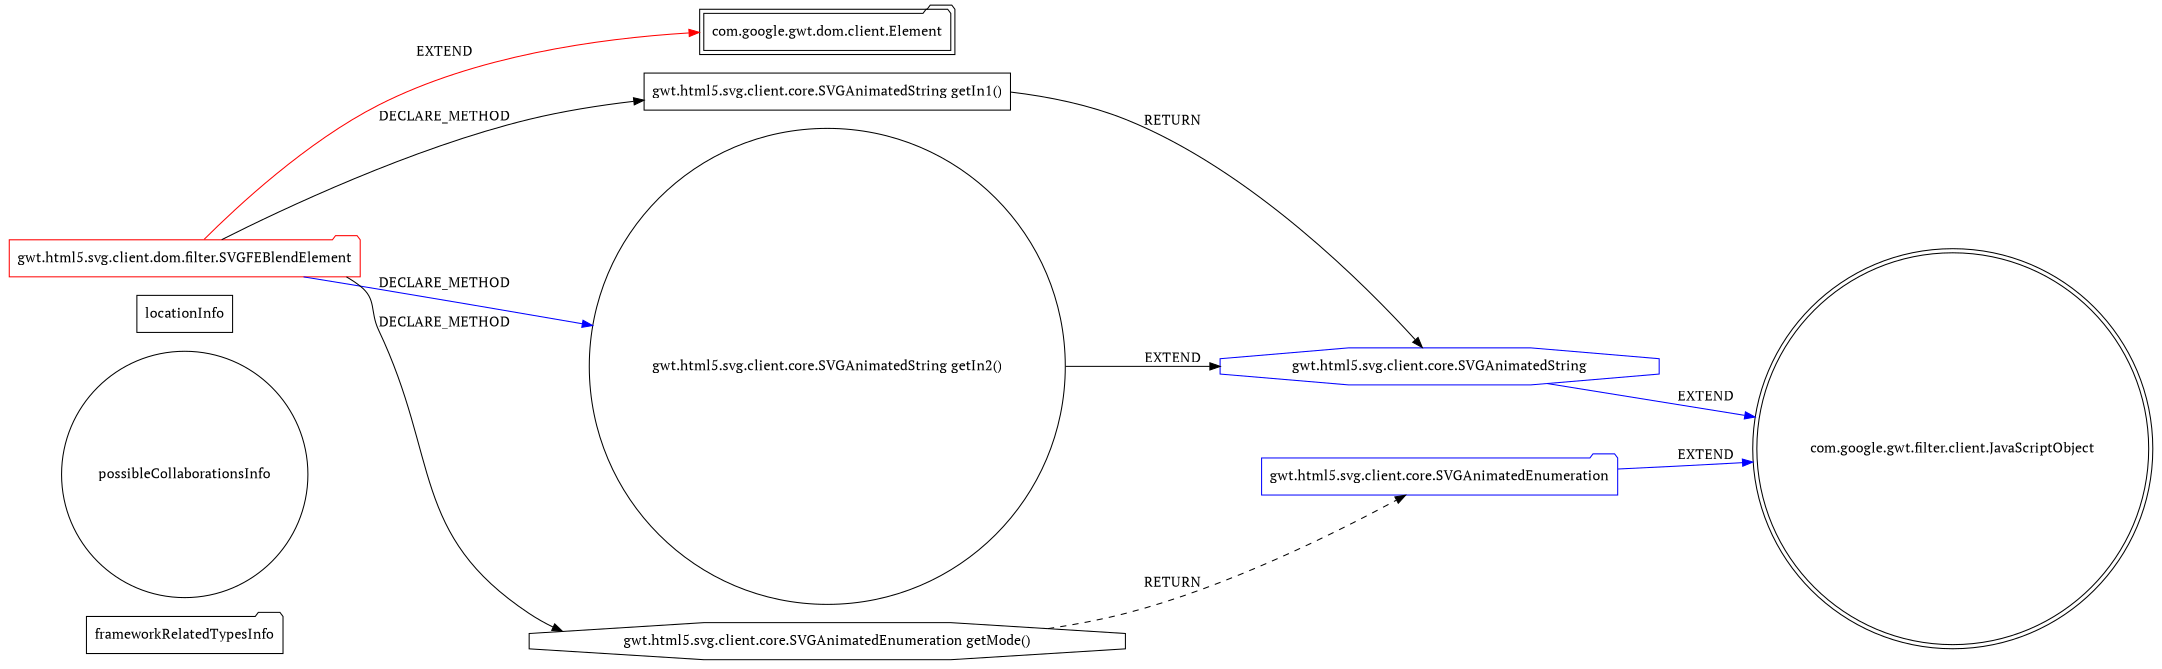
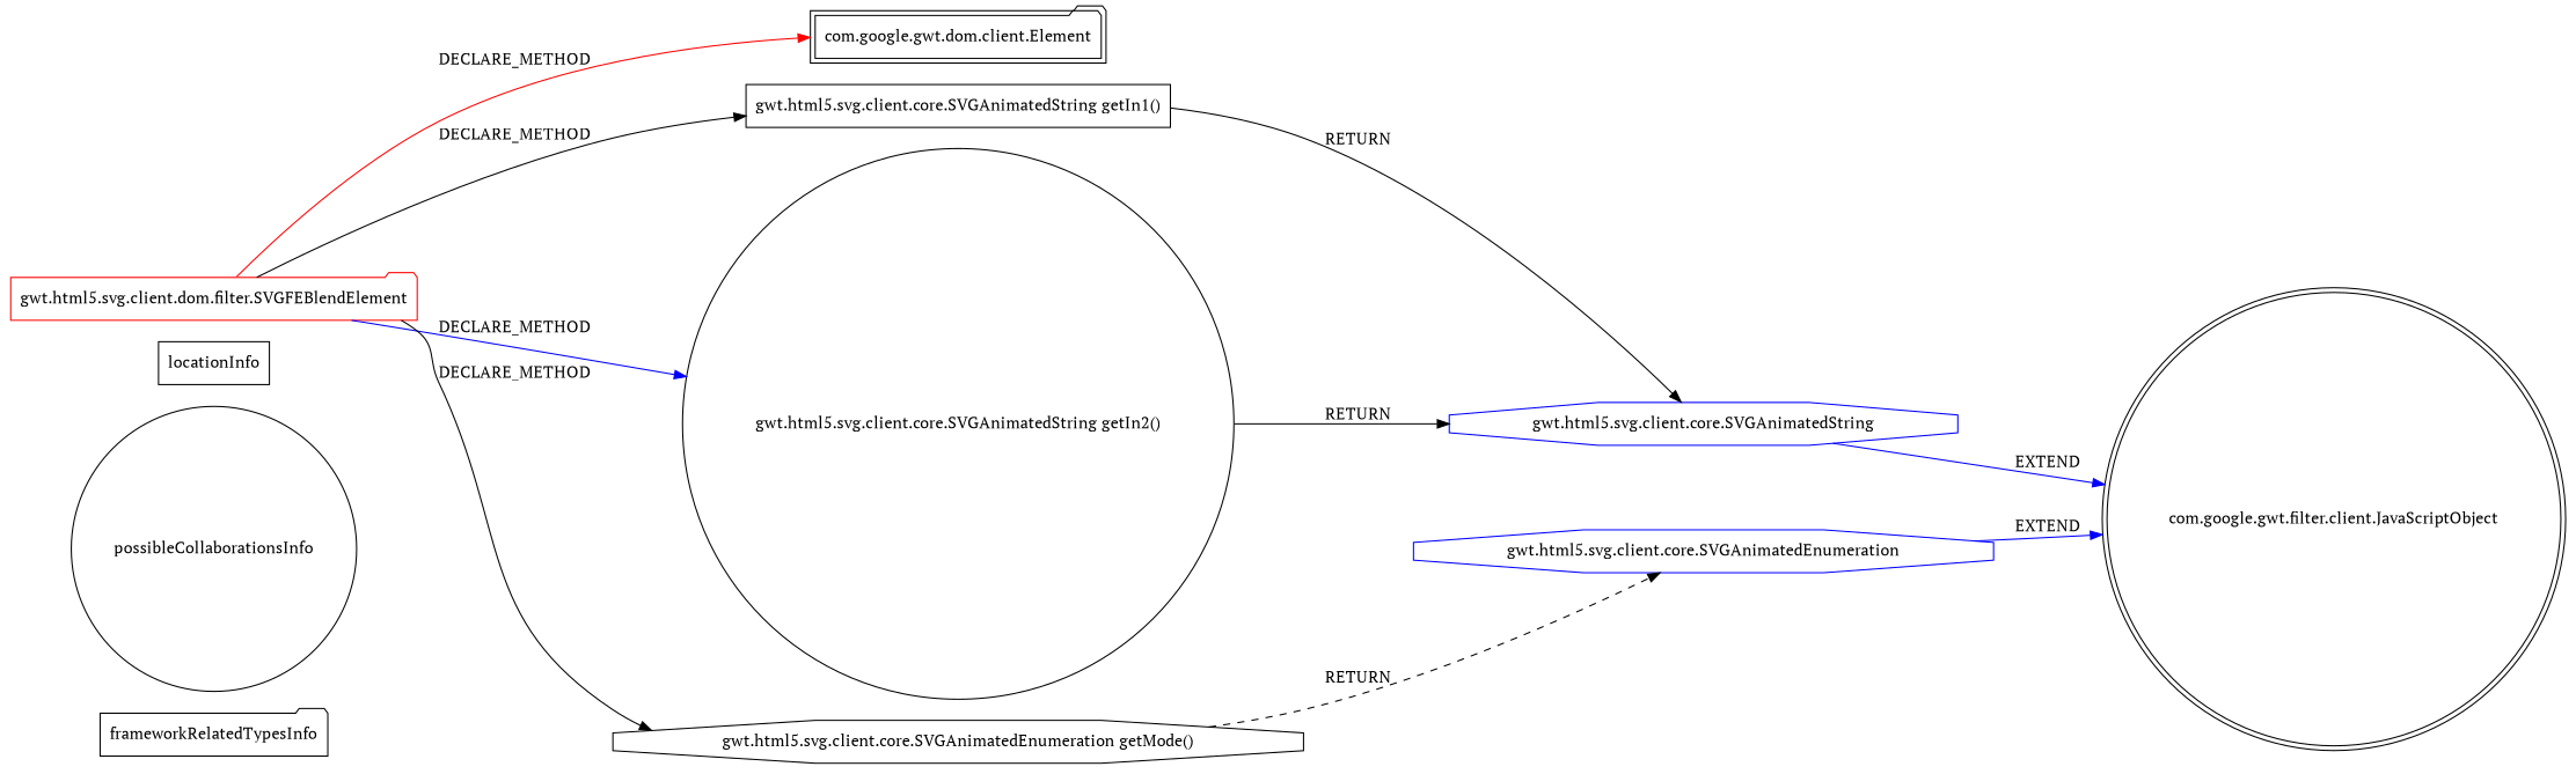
  digraph {
    fontname="PT Serif"
    rankdir=LR
    node [fontname="PT Serif" shape=folder isFrameworkType=false]
    edge [fontname="PT Serif" style=solid]
    frameworkRelatedTypesInfo [0="com.google.gwt.dom.client.Element" isFrameworkType=""]
    possibleCollaborationsInfo [0="3964~CLIENT_METHOD_DECLARATION-RETURN_TYPE-CLIENT_METHOD_DECLARATION-RETURN_TYPE-~com.google.gwt.dom.client.Element ~com.google.gwt.core.client.JavaScriptObject ~false~false" 1="3964~CLIENT_METHOD_DECLARATION-RETURN_TYPE-~com.google.gwt.dom.client.Element ~com.google.gwt.core.client.JavaScriptObject ~false~false" shape=circle isFrameworkType=""]
    locationInfo [contextSignature=SVGFEBlendElement filePath="/mguiral-GwtSvgLib/GwtSvgLib-master/src/gwt/html5/svg/client/dom/filter/SVGFEBlendElement.java" graphId=3964 projectName="mguiral-GwtSvgLib" shape=box isFrameworkType=""]
    n4 [color=red label="gwt.html5.svg.client.dom.filter.SVGFEBlendElement" vertexType=ROOT_CLIENT_CLASS_DECLARATION]
    n5 [isFrameworkType=true label="com.google.gwt.dom.client.Element" peripheries=2 vertexType=FRAMEWORK_CLASS_TYPE]
    n6 [label="gwt.html5.svg.client.core.SVGAnimatedString getIn1()" shape=box vertexType=CLIENT_METHOD_DECLARATION]
    n7 [label="gwt.html5.svg.client.core.SVGAnimatedString getIn2()" shape=circle vertexType=CLIENT_METHOD_DECLARATION]
    n8 [label="gwt.html5.svg.client.core.SVGAnimatedEnumeration getMode()" shape=octagon vertexType=CLIENT_METHOD_DECLARATION]
    n9 [color=blue label="gwt.html5.svg.client.core.SVGAnimatedString" shape=octagon vertexType=REFERENCE_CLIENT_CLASS_DECLARATION]
-   n10 [color=blue label="gwt.html5.svg.client.core.SVGAnimatedEnumeration" vertexType=REFERENCE_CLIENT_CLASS_DECLARATION]
+   n10 [color=blue label="gwt.html5.svg.client.core.SVGAnimatedEnumeration" shape=octagon vertexType=REFERENCE_CLIENT_CLASS_DECLARATION]
    n11 [isFrameworkType=true label="com.google.gwt.filter.client.JavaScriptObject" peripheries=2 shape=circle vertexType=FRAMEWORK_CLASS_TYPE]
-   n4 -> n5 [color=red label=EXTEND]
+   n4 -> n5 [color=red label=DECLARE_METHOD]
    n4 -> n6 [label=DECLARE_METHOD]
    n4 -> n7 [color=blue label=DECLARE_METHOD]
    n4 -> n8 [label=DECLARE_METHOD]
    n6 -> n9 [label=RETURN]
-   n7 -> n9 [label=EXTEND]
+   n7 -> n9 [label=RETURN]
    n8 -> n10 [label=RETURN style=dashed]
    n9 -> n11 [color=blue label=EXTEND]
    n10 -> n11 [color=blue label=EXTEND]
  }
